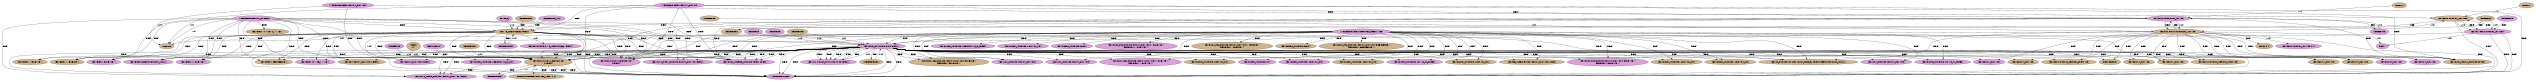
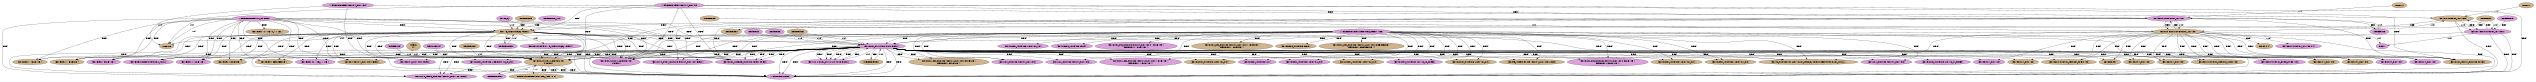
  digraph {
    fontname=Lato
    node [fillcolor=plum fontname=Lato style=filled]
    edge [fontname=Lato]
    n1 [fillcolor=tan label="(Call,print_unknown_data(ndo, bp,\"\n\t\", length))"]
    n2 [label="(Identifier,length)"]
    n3 [label="(MethodReturn,RET)"]
    n4 [fillcolor=tan label="(ControlStructure,if (ndo->ndo_vflag <= 1))"]
    n5 [label="(Call,icmp6_cksum(ndo, ip, dp, length))"]
    n6 [fillcolor=tan label="(Call,ip6addr_string(ndo, &oip->ip6_dst))"]
    n7 [label="(Call,mld6_print(ndo, (const u_char *)dp))"]
    n8 [label="(Call,mld6_print(ndo, (const u_char *)dp))"]
    n9 [label="(Call,(const u_char *)dp)"]
    n10 [fillcolor=tan label="(Call,(const u_char *)dp)"]
    n11 [label="(Call,ip6addr_string(ndo, &p->nd_ns_target))"]
    n12 [label="(Call,length == MLD_MINLEN)"]
    n13 [label="(Call,mldv2_query_print(ndo, (const u_char *)dp, length))"]
    n14 [label="(Call,(const u_char *) dp)"]
    n15 [label="(Call,ip6addr_string(ndo, in6))"]
    n16 [label="(Call,mldv2_report_print(ndo, (const u_char *) dp, length))"]
    n17 [fillcolor=tan label="(Call,ip6addr_string(ndo, &oip->ip6_dst))"]
    n18 [fillcolor=tan label="(Call,(const struct nd_neighbor_solicit *)dp)"]
    n19 [fillcolor=tan label="(Call,rpl_print(ndo, dp, &dp->icmp6_data8[0], length-sizeof(struct icmp6_hdr)+4))"]
    n20 [fillcolor=tan label="(Call,(const struct nd_neighbor_advert *)dp)"]
    n21 [fillcolor=tan label="(Call,ip6addr_string(ndo, &oip->ip6_dst))"]
    n22 [label="(Call,ip6addr_string(ndo, &oip->ip6_dst))"]
    n23 [label="(Call,ip6addr_string(ndo, &p->nd_na_target))"]
    n24 [label="(Call,icmp6_nodeinfo_print(ndo, length, bp, ep))"]
    n25 [label="(Call,ip6addr_string(ndo, &RDR(dp)->nd_rd_dst))"]
    n26 [fillcolor=tan label="(Call,get_upperlayer(ndo, (const u_char *)oip, &prot))"]
    n27 [fillcolor=tan label="(Call,length - NDSOLLEN)"]
    n28 [label="(Call,print_unknown_data(ndo, bp,\"\n\t\",length))"]
-   n29 [fillcolor=tan label="(Block,RDR(dp))"]
+   n29 [fillcolor=tan label="(Call,RDR(dp))"]
    n30 [label="(Call,length - RTADVLEN)"]
    n31 [label="(Call,length-sizeof(struct icmp6_hdr)+4)"]
    n32 [label="(Call,length - MPADVLEN)"]
-   n34 [label="(Call,sum = icmp6_cksum(ndo, ip, dp, length))"]
+   n33 [fillcolor=tan label="(Call,length - RTSOLLEN)"]
+   n34 [label="(Call,sum = icmp6_cksum(mld, ip, dp, length))"]
    n35 [fillcolor=tan label="(Call,(const u_char *)dp)"]
    n36 [fillcolor=tan label="(Identifier,length)"]
    n37 [fillcolor=tan label="(Call,icmp6_opt_print(ndo, (const u_char *)dp + RTSOLLEN,\n\t\t\t\t\tlength - RTSOLLEN))"]
    n38 [fillcolor=tan label="(Call,length - REDIRECTLEN)"]
    n39 [label="(Call,mld6_print(ndo, (const u_char *)dp))"]
    n40 [fillcolor=tan label="(Call,icmp6_rrenum_print(ndo, bp, ep))"]
    n41 [label="(Call,icmp6_opt_print(ndo, (const u_char *)dp + MPADVLEN,\n\t\t\t\t\tlength - MPADVLEN))"]
    n42 [fillcolor=tan label="(Call,(const u_char *)dp)"]
+   n43 [label="(Call,(const struct nd_router_advert *)dp)"]
    n44 [fillcolor=tan label="(Call,(const u_char *)dp)"]
    n45 [fillcolor=tan label="(Call,(const u_char *)dp)"]
    n46 [fillcolor=tan label="(Call,ip6addr_string(ndo, &oip->ip6_dst))"]
    n47 [fillcolor=tan label="(Call,cp = (const u_char *)dp + length)"]
    n48 [label="(Call,(const u_char *)dp)"]
    n49 [label="(Call,(const u_char *)dp + length)"]
    n50 [fillcolor=tan label="(Call,length - NDADVLEN)"]
    n51 [label="(Call,icmp6_opt_print(ndo, (const u_char *)dp + RTADVLEN,\n\t\t\t\t\tlength - RTADVLEN))"]
    n52 [fillcolor=tan label="(Call,ip6addr_string(ndo, &oip->ip6_dst))"]
    n53 [label="(MethodParameterIn,netdissect_options *ndo)"]
    n54 [fillcolor=tan label="(Call,icmp6_opt_print(ndo, (const u_char *)dp + NDSOLLEN,\n\t\t\t\t\tlength - NDSOLLEN))"]
    n55 [fillcolor=tan label="(Call,tcpport_string(ndo, dport))"]
    n56 [fillcolor=tan label="(Call,icmp6_opt_print(ndo, (const u_char *)dp + REDIRECTLEN,\n\t\t\t\t\tlength - REDIRECTLEN))"]
-   n57 [label="(Call,ip6addr_string(ndo, &RDR(dp)->nd_rd_target))"]
    n58 [label="(Call,ip6addr_string(ndo, &oip->ip6_src))"]
    n59 [label="(Call,udpport_string(ndo, dport))"]
    n60 [label="(Call,icmp6_opt_print(ndo, (const u_char *)dp + NDADVLEN,\n\t\t\t\t\tlength - NDADVLEN))"]
    1000105 [fillcolor=tan]
    n62 [label="(Call,ip = (const struct ip6_hdr *)bp2)"]
-   n63 [fillcolor=tan label="(Call,(const struct ip6_hdr *)bp2)"]
+   n63 [fillcolor=tan label="(Call,(dst struct ip6_hdr *)bp2)"]
    n64 [label="(Block,)"]
    n65 [fillcolor=tan label="(Identifier,bp2)"]
    n66 [label="(MethodParameterIn,const u_char *bp2)"]
    n67 [fillcolor=tan label="(Call,dp = (const struct icmp6_hdr *)bp)"]
    n68 [label="(Call,(const struct icmp6_hdr *)bp)"]
    n69 [fillcolor=tan label="(Call,dp + 1)"]
    n70 [label="(Call,(const struct ip6_hdr *)(dp + 1))"]
    n71 [fillcolor=tan label="(Call,ND_TTEST2(bp[0], length))"]
    n72 [label="(Identifier,bp)"]
    n73 [label="(Identifier,length)"]
    n74 [label="(ControlStructure,if (ND_TTEST2(bp[0], length)))"]
    n75 [label="(MethodParameterIn,const u_char *bp)"]
    n76 [label="(MethodParameterIn,u_int length)"]
    n77 [fillcolor=tan label="(Call,length >= MLDV2_MINLEN)"]
    n78 [label="(Identifier,bp)"]
    n79 [fillcolor=tan label="(Literal,\"\n\t\")"]
    n80 [fillcolor=tan label="(Identifier,ndo)"]
    n81 [label="(Return,return;)"]
    n82 [fillcolor=tan label="(Identifier,ndo)"]
    n83 [fillcolor=tan label="(Identifier,ip)"]
    n84 [label="(Identifier,udp_sum)"]
    n85 [fillcolor=tan label="(Identifier,dp)"]
    n86 [fillcolor=tan label="(Identifier,ndo)"]
    n87 [label="(Identifier,ip)"]
    n88 [label="(Call,bp[0])"]
    n89 [label="(Identifier,oip)"]
    n90 [label="(Identifier,dp)"]
    1000127 [fillcolor=tan]
    1000122 [fillcolor=tan]
    n1 -> n2 [label="CFG: "]
    n1 -> n3 [label="DDG: "]
    n1 -> n3 [label="DDG: "]
    n1 -> n3 [label="DDG: "]
    n1 -> n3 [label="DDG: "]
    n1 -> n4 [label="AST: "]
    n2 -> n1 [label="AST: "]
    n5 -> n1 [label="DDG: "]
    n5 -> n1 [label="DDG: "]
    n5 -> n3 [label="DDG: "]
    n5 -> n3 [label="DDG: "]
    n5 -> n3 [label="DDG: "]
    n5 -> n3 [label="DDG: "]
    n5 -> n6 [label="DDG: "]
    n5 -> n7 [label="DDG: "]
    n5 -> n8 [label="DDG: "]
    n5 -> n9 [label="DDG: "]
    n5 -> n10 [label="DDG: "]
    n5 -> n11 [label="DDG: "]
    n5 -> n12 [label="DDG: "]
    n5 -> n13 [label="DDG: "]
    n5 -> n14 [label="DDG: "]
    n5 -> n15 [label="DDG: "]
    n5 -> n16 [label="DDG: "]
    n5 -> n16 [label="DDG: "]
    n5 -> n17 [label="DDG: "]
    n5 -> n18 [label="DDG: "]
    n5 -> n19 [label="DDG: "]
    n5 -> n19 [label="DDG: "]
    n5 -> n20 [label="DDG: "]
    n5 -> n21 [label="DDG: "]
    n5 -> n22 [label="DDG: "]
    n5 -> n23 [label="DDG: "]
    n5 -> n24 [label="DDG: "]
    n5 -> n24 [label="DDG: "]
    n5 -> n25 [label="DDG: "]
    n5 -> n26 [label="DDG: "]
    n5 -> n27 [label="DDG: "]
    n5 -> n28 [label="DDG: "]
    n5 -> n28 [label="DDG: "]
    n5 -> n29 [label="DDG: "]
    n5 -> n30 [label="DDG: "]
    n5 -> n31 [label="DDG: "]
    n5 -> n32 [label="DDG: "]
+   n5 -> n33 [label="DDG: "]
    n5 -> n34 [label="AST: "]
    n5 -> n34 [label="DDG: "]
    n5 -> n34 [label="DDG: "]
    n5 -> n34 [label="DDG: "]
    n5 -> n34 [label="DDG: "]
    n5 -> n35 [label="DDG: "]
    n5 -> n36 [label="CFG: "]
    n5 -> n37 [label="DDG: "]
    n5 -> n38 [label="DDG: "]
    n5 -> n39 [label="DDG: "]
    n5 -> n40 [label="DDG: "]
    n5 -> n41 [label="DDG: "]
    n5 -> n42 [label="DDG: "]
+   n5 -> n43 [label="DDG: "]
    n5 -> n44 [label="DDG: "]
    n5 -> n45 [label="DDG: "]
    n5 -> n46 [label="DDG: "]
    n5 -> n47 [label="DDG: "]
    n5 -> n48 [label="DDG: "]
    n5 -> n49 [label="DDG: "]
    n5 -> n50 [label="DDG: "]
    n5 -> n51 [label="DDG: "]
    n5 -> n52 [label="DDG: "]
    n25 -> n16 [label="DDG: "]
    n34 -> n5 [label="CFG: "]
    n36 -> n5 [label="AST: "]
    n53 -> n1 [label="DDG: "]
    n53 -> n3 [label="DDG: "]
    n53 -> n5 [label="DDG: "]
    n53 -> n6 [label="DDG: "]
    n53 -> n7 [label="DDG: "]
    n53 -> n8 [label="DDG: "]
-   n53 -> n11 [label="DDG: "]
    n53 -> n13 [label="DDG: "]
    n53 -> n15 [label="DDG: "]
    n53 -> n17 [label="DDG: "]
    n53 -> n19 [label="DDG: "]
    n53 -> n21 [label="DDG: "]
    n53 -> n22 [label="DDG: "]
    n53 -> n23 [label="DDG: "]
    n53 -> n24 [label="DDG: "]
    n53 -> n25 [label="DDG: "]
    n53 -> n26 [label="DDG: "]
    n53 -> n28 [label="DDG: "]
    n53 -> n37 [label="DDG: "]
    n53 -> n39 [label="DDG: "]
    n53 -> n40 [label="DDG: "]
    n53 -> n41 [label="DDG: "]
    n53 -> n46 [label="DDG: "]
    n53 -> n51 [label="DDG: "]
    n53 -> n52 [label="DDG: "]
    n53 -> n54 [label="DDG: "]
    n53 -> n55 [label="DDG: "]
    n53 -> n56 [label="DDG: "]
-   n53 -> n57 [label="DDG: "]
    n53 -> n58 [label="DDG: "]
    n53 -> n59 [label="DDG: "]
    n53 -> n60 [label="DDG: "]
    n53 -> 1000105 [label="AST: "]
    n62 -> n3 [label="DDG: "]
    n62 -> n3 [label="DDG: "]
    n62 -> n5 [label="DDG: "]
    n62 -> n63 [label="CFG: "]
    n62 -> n64 [label="AST: "]
    n63 -> n3 [label="DDG: "]
    n63 -> n62 [label="AST: "]
    n63 -> n62 [label="DDG: "]
    n63 -> n65 [label="CFG: "]
    n65 -> n63 [label="AST: "]
    n66 -> n3 [label="DDG: "]
    n66 -> 1000105 [label="AST: "]
    n66 -> n63 [label="DDG: "]
    n67 -> n3 [label="DDG: "]
    n67 -> n5 [label="DDG: "]
    n67 -> n9 [label="DDG: "]
    n67 -> n10 [label="DDG: "]
    n67 -> n14 [label="DDG: "]
    n67 -> n18 [label="DDG: "]
    n67 -> n19 [label="DDG: "]
    n67 -> n20 [label="DDG: "]
    n67 -> n29 [label="DDG: "]
    n67 -> n35 [label="DDG: "]
    n67 -> n42 [label="DDG: "]
+   n67 -> n43 [label="DDG: "]
    n67 -> n44 [label="DDG: "]
    n67 -> n45 [label="DDG: "]
    n67 -> n48 [label="DDG: "]
    n67 -> n64 [label="AST: "]
    n67 -> n68 [label="CFG: "]
    n67 -> n69 [label="DDG: "]
    n67 -> n70 [label="AST: "]
    n68 -> n1 [label="DDG: "]
    n68 -> n24 [label="DDG: "]
    n68 -> n28 [label="DDG: "]
    n68 -> n40 [label="DDG: "]
    n68 -> n67 [label="AST: "]
    n68 -> n67 [label="DDG: "]
    n68 -> n71 [label="DDG: "]
    n68 -> n72 [label="CFG: "]
    n71 -> n1 [label="DDG: "]
    n71 -> n1 [label="DDG: "]
    n71 -> n3 [label="DDG: "]
    n71 -> n3 [label="DDG: "]
    n71 -> n3 [label="DDG: "]
    n71 -> n5 [label="DDG: "]
    n71 -> n12 [label="DDG: "]
    n71 -> n16 [label="DDG: "]
    n71 -> n24 [label="DDG: "]
    n71 -> n24 [label="DDG: "]
    n71 -> n27 [label="DDG: "]
    n71 -> n28 [label="DDG: "]
    n71 -> n28 [label="DDG: "]
    n71 -> n30 [label="DDG: "]
    n71 -> n31 [label="DDG: "]
    n71 -> n32 [label="DDG: "]
+   n71 -> n33 [label="DDG: "]
    n71 -> n38 [label="DDG: "]
    n71 -> n40 [label="DDG: "]
    n71 -> n47 [label="DDG: "]
-   n71 -> n49 [label="AST: "]
+   n71 -> n49 [label="DDG: "]
    n71 -> n50 [label="DDG: "]
    n71 -> n73 [label="CFG: "]
    n71 -> n74 [label="AST: "]
    n72 -> n68 [label="AST: "]
    n73 -> n71 [label="AST: "]
    n75 -> n1 [label="DDG: "]
    n75 -> n3 [label="DDG: "]
    n75 -> n24 [label="DDG: "]
    n75 -> n28 [label="DDG: "]
    n75 -> n40 [label="DDG: "]
    n75 -> 1000105 [label="AST: "]
    n75 -> n68 [label="DDG: "]
    n75 -> n71 [label="DDG: "]
    n76 -> n1 [label="DDG: "]
    n76 -> n3 [label="DDG: "]
    n76 -> n5 [label="DDG: "]
    n76 -> n12 [label="DDG: "]
    n76 -> n13 [label="DDG: "]
    n76 -> n16 [label="DDG: "]
    n76 -> n24 [label="DDG: "]
    n76 -> n27 [label="DDG: "]
    n76 -> n28 [label="DDG: "]
    n76 -> n30 [label="DDG: "]
    n76 -> n31 [label="DDG: "]
    n76 -> n32 [label="DDG: "]
+   n76 -> n33 [label="DDG: "]
    n76 -> n38 [label="DDG: "]
    n76 -> n47 [label="DDG: "]
    n76 -> n49 [label="DDG: "]
+   n76 -> n50 [label="DDG: "]
    n76 -> 1000105 [label="AST: "]
    n76 -> n71 [label="DDG: "]
    n76 -> n77 [label="DDG: "]
    n78 -> n1 [label="AST: "]
    n79 -> n1 [label="AST: "]
    n80 -> n71 [label="CFG: "]
    n81 -> n1 [label="CFG: "]
    n82 -> n5 [label="AST: "]
    n83 -> n62 [label="AST: "]
    n83 -> n67 [label="CFG: "]
    n84 -> n71 [label="CFG: "]
    n85 -> n67 [label="AST: "]
    n86 -> n1 [label="AST: "]
    n87 -> n5 [label="AST: "]
    n88 -> n71 [label="AST: "]
    n89 -> n62 [label="CFG: "]
    n90 -> n5 [label="AST: "]
    1000127 -> n63 [label="AST: "]
    1000122 -> n68 [label="AST: "]
  }
